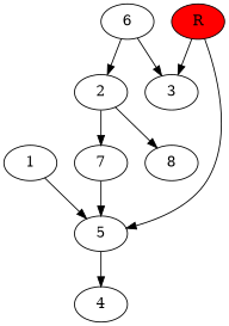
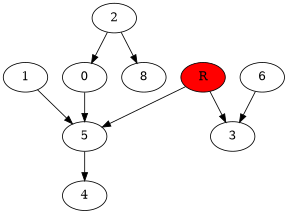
  digraph {
    1
    5
    4
    2
-   7
+   7 [label=0]
    8
    6
    3
    R [fillcolor="#ff0000" style=filled]
    1 -> 5
    5 -> 4
    2 -> 7
    2 -> 8
    7 -> 5
-   6 -> 2
    6 -> 3
    R -> 5
    R -> 3
  }
